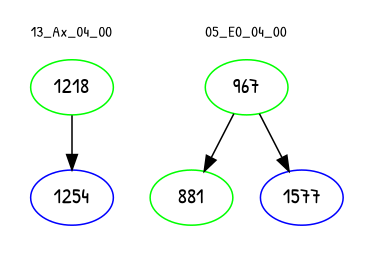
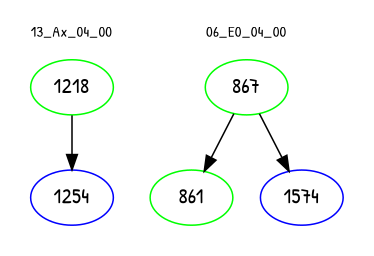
  digraph {
    fontname="Patrick Hand"
    node [color=green fontname="Patrick Hand"]
    edge [color=black fontname="Patrick Hand"]
    n1 [label=1218]
    n2 [color=blue label=1254]
-   n3 [label=967]
-   n4 [label=881]
-   n5 [color=blue label=1577]
+   n3 [label=867]
+   n4 [label=861]
+   n5 [color=blue label=1574]
    subgraph cluster_1 {
      color=white
      fontsize=10
      label="13_Ax_04_00"
      n1
      n2
    }
    subgraph cluster_2 {
      color=white
      fontsize=10
-     label="05_E0_04_00"
+     label="06_E0_04_00"
      n3
      n4
      n5
    }
    n1 -> n2
    n3 -> n4
    n3 -> n5
  }
